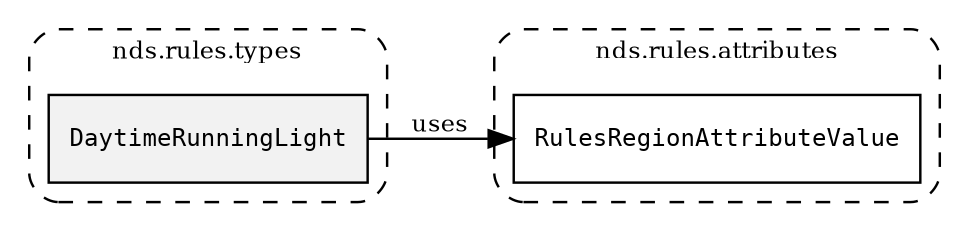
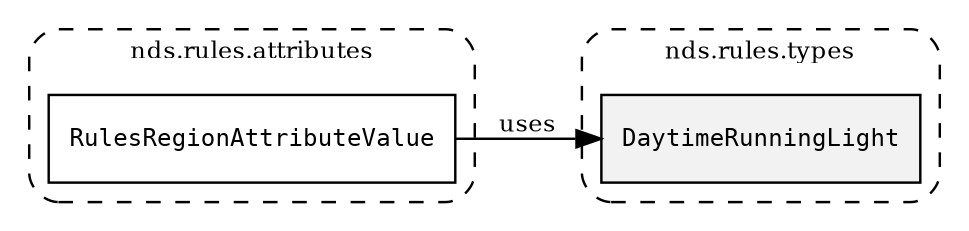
  digraph {
    fontsize=10
    rankdir=LR
    node [fontsize=10 shape=box]
    n1 [fillcolor="#0000000D" label=<<font face="monospace"><table align="center" border="0" cellspacing="0" cellpadding="0"><tr><td href="../../../content/packages/nds.rules.types.html#Subtype-DaytimeRunningLight" title="Subtype defined in nds.rules.types">DaytimeRunningLight</td></tr></table></font>> style=filled]
    n2 [label=<<font face="monospace"><table align="center" border="0" cellspacing="0" cellpadding="0"><tr><td href="../../../content/packages/nds.rules.attributes.html#Choice-RulesRegionAttributeValue" title="Choice defined in nds.rules.attributes">RulesRegionAttributeValue</td></tr></table></font>>]
    subgraph cluster_1 {
      label="nds.rules.types"
      style="dashed, rounded"
      n1
    }
    subgraph cluster_2 {
      label="nds.rules.attributes"
      style="dashed, rounded"
      n2
    }
-   n1 -> n2 [fontsize=10 label=uses]
+   n2 -> n1 [fontsize=10 label=uses]
  }
